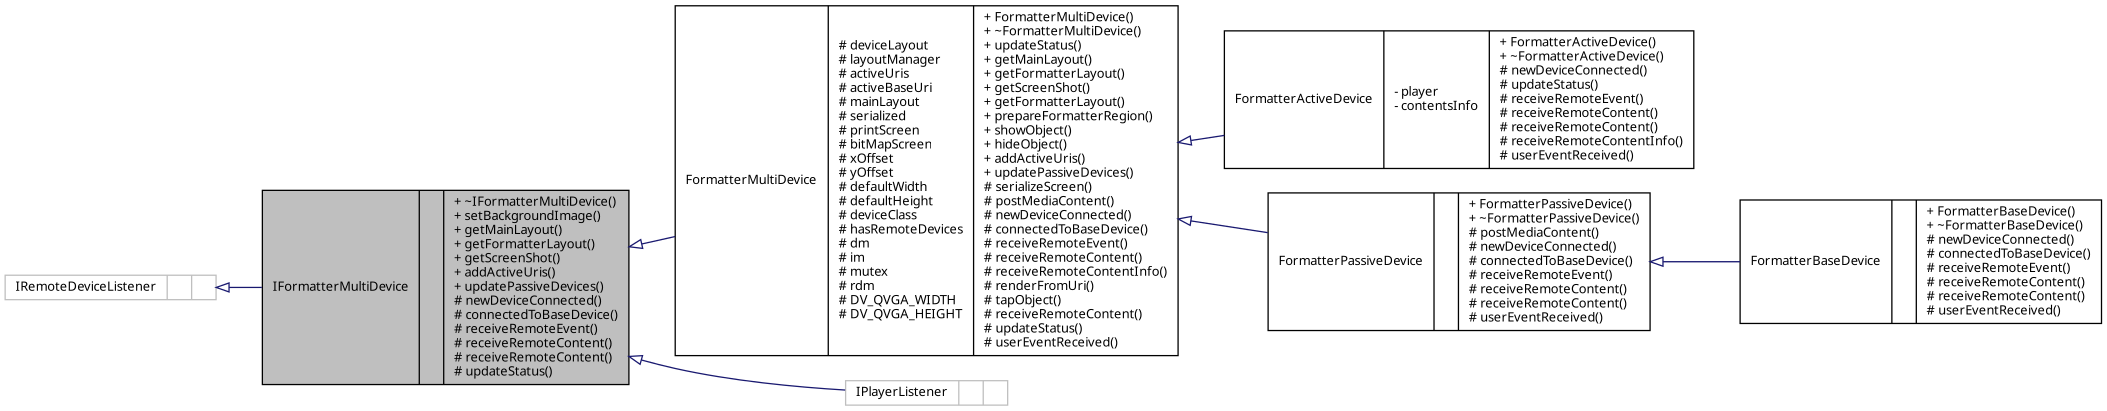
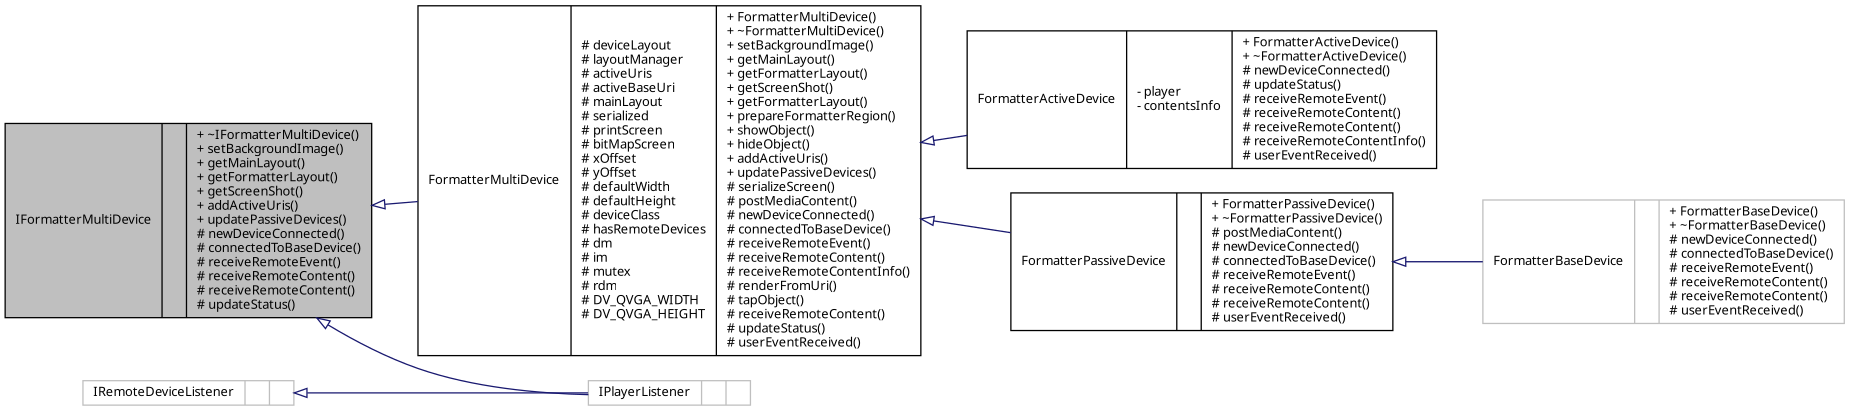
  digraph {
    rankdir=LR
    node [color=black fillcolor=white fontname="FreeSans.ttf" fontsize=10 shape=record style=filled]
    edge [arrowtail=empty color=midnightblue dir=back fontname="FreeSans.ttf" fontsize=10 labelfontname="FreeSans.ttf" labelfontsize=10 style=solid]
    n1 [fillcolor=grey75 fontcolor=black height=0.2 label="{IFormatterMultiDevice\n||+ ~IFormatterMultiDevice()\l+ setBackgroundImage()\l+ getMainLayout()\l+ getFormatterLayout()\l+ getScreenShot()\l+ addActiveUris()\l+ updatePassiveDevices()\l# newDeviceConnected()\l# connectedToBaseDevice()\l# receiveRemoteEvent()\l# receiveRemoteContent()\l# receiveRemoteContent()\l# updateStatus()\l}" width=0.4]
-   n2 [height=0.2 label="{FormatterMultiDevice\n|# deviceLayout\l# layoutManager\l# activeUris\l# activeBaseUri\l# mainLayout\l# serialized\l# printScreen\l# bitMapScreen\l# xOffset\l# yOffset\l# defaultWidth\l# defaultHeight\l# deviceClass\l# hasRemoteDevices\l# dm\l# im\l# mutex\l# rdm\l# DV_QVGA_WIDTH\l# DV_QVGA_HEIGHT\l|+ FormatterMultiDevice()\l+ ~FormatterMultiDevice()\l+ updateStatus()\l+ getMainLayout()\l+ getFormatterLayout()\l+ getScreenShot()\l+ getFormatterLayout()\l+ prepareFormatterRegion()\l+ showObject()\l+ hideObject()\l+ addActiveUris()\l+ updatePassiveDevices()\l# serializeScreen()\l# postMediaContent()\l# newDeviceConnected()\l# connectedToBaseDevice()\l# receiveRemoteEvent()\l# receiveRemoteContent()\l# receiveRemoteContentInfo()\l# renderFromUri()\l# tapObject()\l# receiveRemoteContent()\l# updateStatus()\l# userEventReceived()\l}" width=0.4]
+   n2 [height=0.2 label="{FormatterMultiDevice\n|# deviceLayout\l# layoutManager\l# activeUris\l# activeBaseUri\l# mainLayout\l# serialized\l# printScreen\l# bitMapScreen\l# xOffset\l# yOffset\l# defaultWidth\l# defaultHeight\l# deviceClass\l# hasRemoteDevices\l# dm\l# im\l# mutex\l# rdm\l# DV_QVGA_WIDTH\l# DV_QVGA_HEIGHT\l|+ FormatterMultiDevice()\l+ ~FormatterMultiDevice()\l+ setBackgroundImage()\l+ getMainLayout()\l+ getFormatterLayout()\l+ getScreenShot()\l+ getFormatterLayout()\l+ prepareFormatterRegion()\l+ showObject()\l+ hideObject()\l+ addActiveUris()\l+ updatePassiveDevices()\l# serializeScreen()\l# postMediaContent()\l# newDeviceConnected()\l# connectedToBaseDevice()\l# receiveRemoteEvent()\l# receiveRemoteContent()\l# receiveRemoteContentInfo()\l# renderFromUri()\l# tapObject()\l# receiveRemoteContent()\l# updateStatus()\l# userEventReceived()\l}" width=0.4]
    n3 [color=grey75 height=0.2 label="{IPlayerListener\n||}" width=0.4]
    n4 [height=0.2 label="{FormatterActiveDevice\n|- player\l- contentsInfo\l|+ FormatterActiveDevice()\l+ ~FormatterActiveDevice()\l# newDeviceConnected()\l# updateStatus()\l# receiveRemoteEvent()\l# receiveRemoteContent()\l# receiveRemoteContent()\l# receiveRemoteContentInfo()\l# userEventReceived()\l}" width=0.4]
    n5 [height=0.2 label="{FormatterPassiveDevice\n||+ FormatterPassiveDevice()\l+ ~FormatterPassiveDevice()\l# postMediaContent()\l# newDeviceConnected()\l# connectedToBaseDevice()\l# receiveRemoteEvent()\l# receiveRemoteContent()\l# receiveRemoteContent()\l# userEventReceived()\l}" width=0.4]
    n6 [color=grey75 height=0.2 label="{IRemoteDeviceListener\n||}" width=0.4]
-   n7 [height=0.2 label="{FormatterBaseDevice\n||+ FormatterBaseDevice()\l+ ~FormatterBaseDevice()\l# newDeviceConnected()\l# connectedToBaseDevice()\l# receiveRemoteEvent()\l# receiveRemoteContent()\l# receiveRemoteContent()\l# userEventReceived()\l}" width=0.4]
+   n7 [color=grey75 height=0.2 label="{FormatterBaseDevice\n||+ FormatterBaseDevice()\l+ ~FormatterBaseDevice()\l# newDeviceConnected()\l# connectedToBaseDevice()\l# receiveRemoteEvent()\l# receiveRemoteContent()\l# receiveRemoteContent()\l# userEventReceived()\l}" width=0.4]
    n1 -> n2
    n1 -> n3
    n2 -> n4
    n2 -> n5
    n5 -> n7
-   n6 -> n1
+   n6 -> n3
  }
